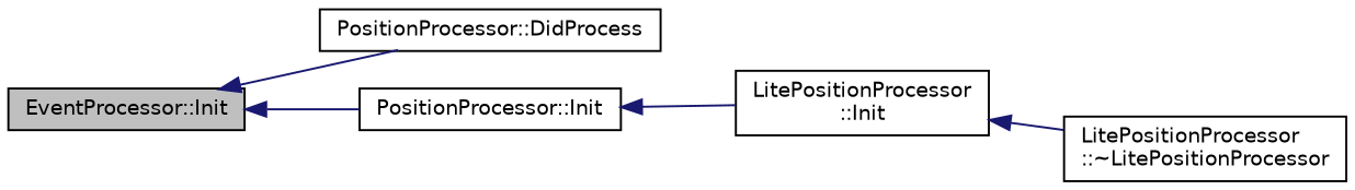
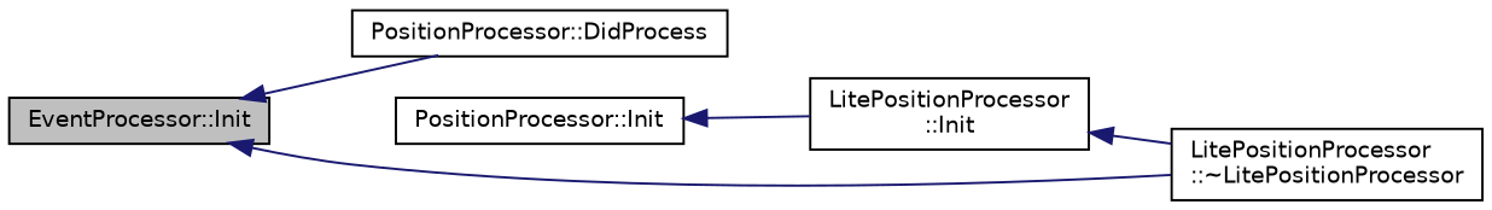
  digraph {
    rankdir=LR
    node [color=black fillcolor=white fontname=Helvetica fontsize=10 shape=record style=filled]
    edge [color=midnightblue dir=back fontname=Helvetica fontsize=10 labelfontname=Helvetica labelfontsize=10 style=solid]
    n1 [fillcolor=grey75 fontcolor=black height=0.2 label="EventProcessor::Init" width=0.4]
    n2 [height=0.2 label="PositionProcessor::DidProcess" width=0.4]
    n3 [height=0.2 label="PositionProcessor::Init" width=0.4]
    n4 [height=0.2 label="LitePositionProcessor\l::Init" width=0.4]
    n5 [height=0.2 label="LitePositionProcessor\l::~LitePositionProcessor" width=0.4]
    n1 -> n2
-   n1 -> n3
+   n1 -> n5
    n3 -> n4
    n4 -> n5
  }
